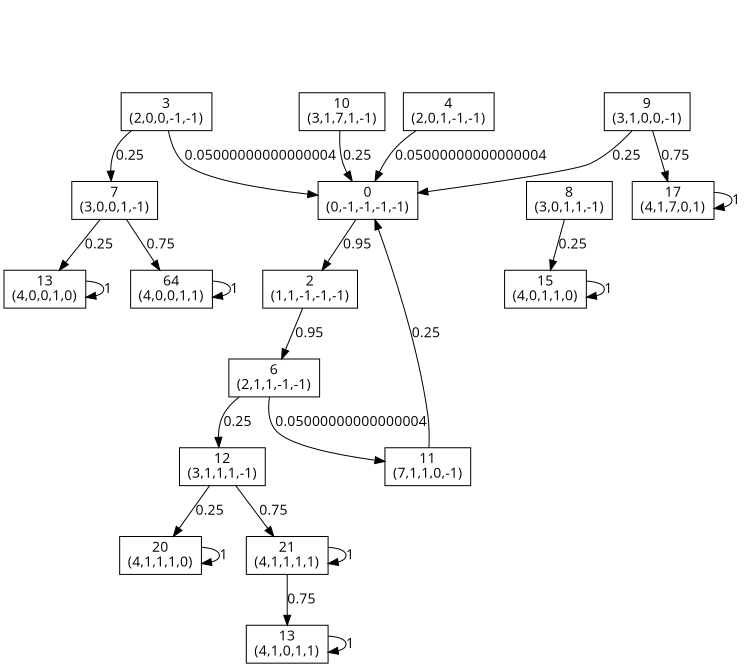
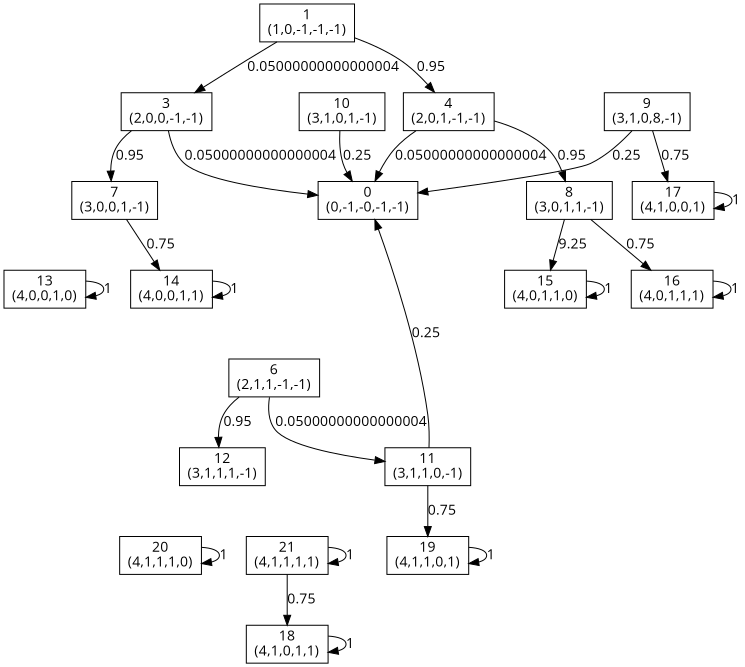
  digraph {
    fontname="Open Sans"
    node [fontname="Open Sans" shape=box]
    edge [fontname="Open Sans"]
-   n1 [label="0\n(0,-1,-1,-1,-1)"]
-   n2 [label="2\n(1,1,-1,-1,-1)"]
+   n1 [label="0\n(0,-1,-0,-1,-1)"]
+   n3 [label="1\n(1,0,-1,-1,-1)"]
    n4 [label="3\n(2,0,0,-1,-1)"]
    n5 [label="4\n(2,0,1,-1,-1)"]
    n6 [label="6\n(2,1,1,-1,-1)"]
    n7 [label="7\n(3,0,0,1,-1)"]
    n8 [label="8\n(3,0,1,1,-1)"]
-   n9 [label="11\n(7,1,1,0,-1)"]
+   n9 [label="11\n(3,1,1,0,-1)"]
    n10 [label="12\n(3,1,1,1,-1)"]
    n11 [label="13\n(4,0,0,1,0)"]
-   n12 [label="64\n(4,0,0,1,1)"]
+   n12 [label="14\n(4,0,0,1,1)"]
    n13 [label="15\n(4,0,1,1,0)"]
-   n15 [label="9\n(3,1,0,0,-1)"]
-   n16 [label="17\n(4,1,7,0,1)"]
-   n17 [label="10\n(3,1,7,1,-1)"]
+   n14 [label="16\n(4,0,1,1,1)"]
+   n15 [label="9\n(3,1,0,8,-1)"]
+   n16 [label="17\n(4,1,0,0,1)"]
+   n17 [label="10\n(3,1,0,1,-1)"]
+   n18 [label="19\n(4,1,1,0,1)"]
    n19 [label="20\n(4,1,1,1,0)"]
    n20 [label="21\n(4,1,1,1,1)"]
-   n21 [label="13\n(4,1,0,1,1)"]
-   n1 -> n2 [label=0.95]
-   n2 -> n6 [label=0.95]
+   n21 [label="18\n(4,1,0,1,1)"]
+   n3 -> n4 [label=0.05000000000000004]
+   n3 -> n5 [label=0.95]
    n4 -> n1 [label=0.05000000000000004]
-   n4 -> n7 [label=0.25]
+   n4 -> n7 [label=0.95]
    n5 -> n1 [label=0.05000000000000004]
+   n5 -> n8 [label=0.95]
    n6 -> n9 [label=0.05000000000000004]
-   n6 -> n10 [label=0.25]
-   n7 -> n11 [label=0.25]
+   n6 -> n10 [label=0.95]
    n7 -> n12 [label=0.75]
-   n8 -> n13 [label=0.25]
+   n8 -> n13 [label=9.25]
+   n8 -> n14 [label=0.75]
    n9 -> n1 [label=0.25]
-   n10 -> n19 [label=0.25]
-   n10 -> n20 [label=0.75]
+   n9 -> n18 [label=0.75]
    n11 -> n11 [label=1]
    n12 -> n12 [label=1]
    n13 -> n13 [label=1]
+   n14 -> n14 [label=1]
    n15 -> n1 [label=0.25]
    n15 -> n16 [label=0.75]
    n16 -> n16 [label=1]
    n17 -> n1 [label=0.25]
+   n18 -> n18 [label=1]
    n19 -> n19 [label=1]
    n20 -> n20 [label=1]
    n20 -> n21 [label=0.75]
    n21 -> n21 [label=1]
  }
